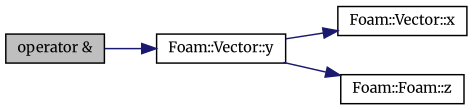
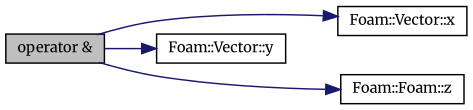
  digraph {
    fontname=Merriweather
    rankdir=LR
    node [color=black fontname=Merriweather fontsize=10 shape=record]
    edge [color=midnightblue fontname=Merriweather fontsize=10 labelfontname=FreeSans labelfontsize=10 style=solid]
    n1 [fillcolor=grey75 fontcolor=black height=0.2 label="operator &" style=filled width=0.4]
    n2 [height=0.2 label="Foam::Vector::x" width=0.4]
    n3 [height=0.2 label="Foam::Vector::y" width=0.4]
    n4 [height=0.2 label="Foam::Foam::z" width=0.4]
-   n3 -> n2
+   n1 -> n2
    n1 -> n3
-   n3 -> n4
+   n1 -> n4
  }
